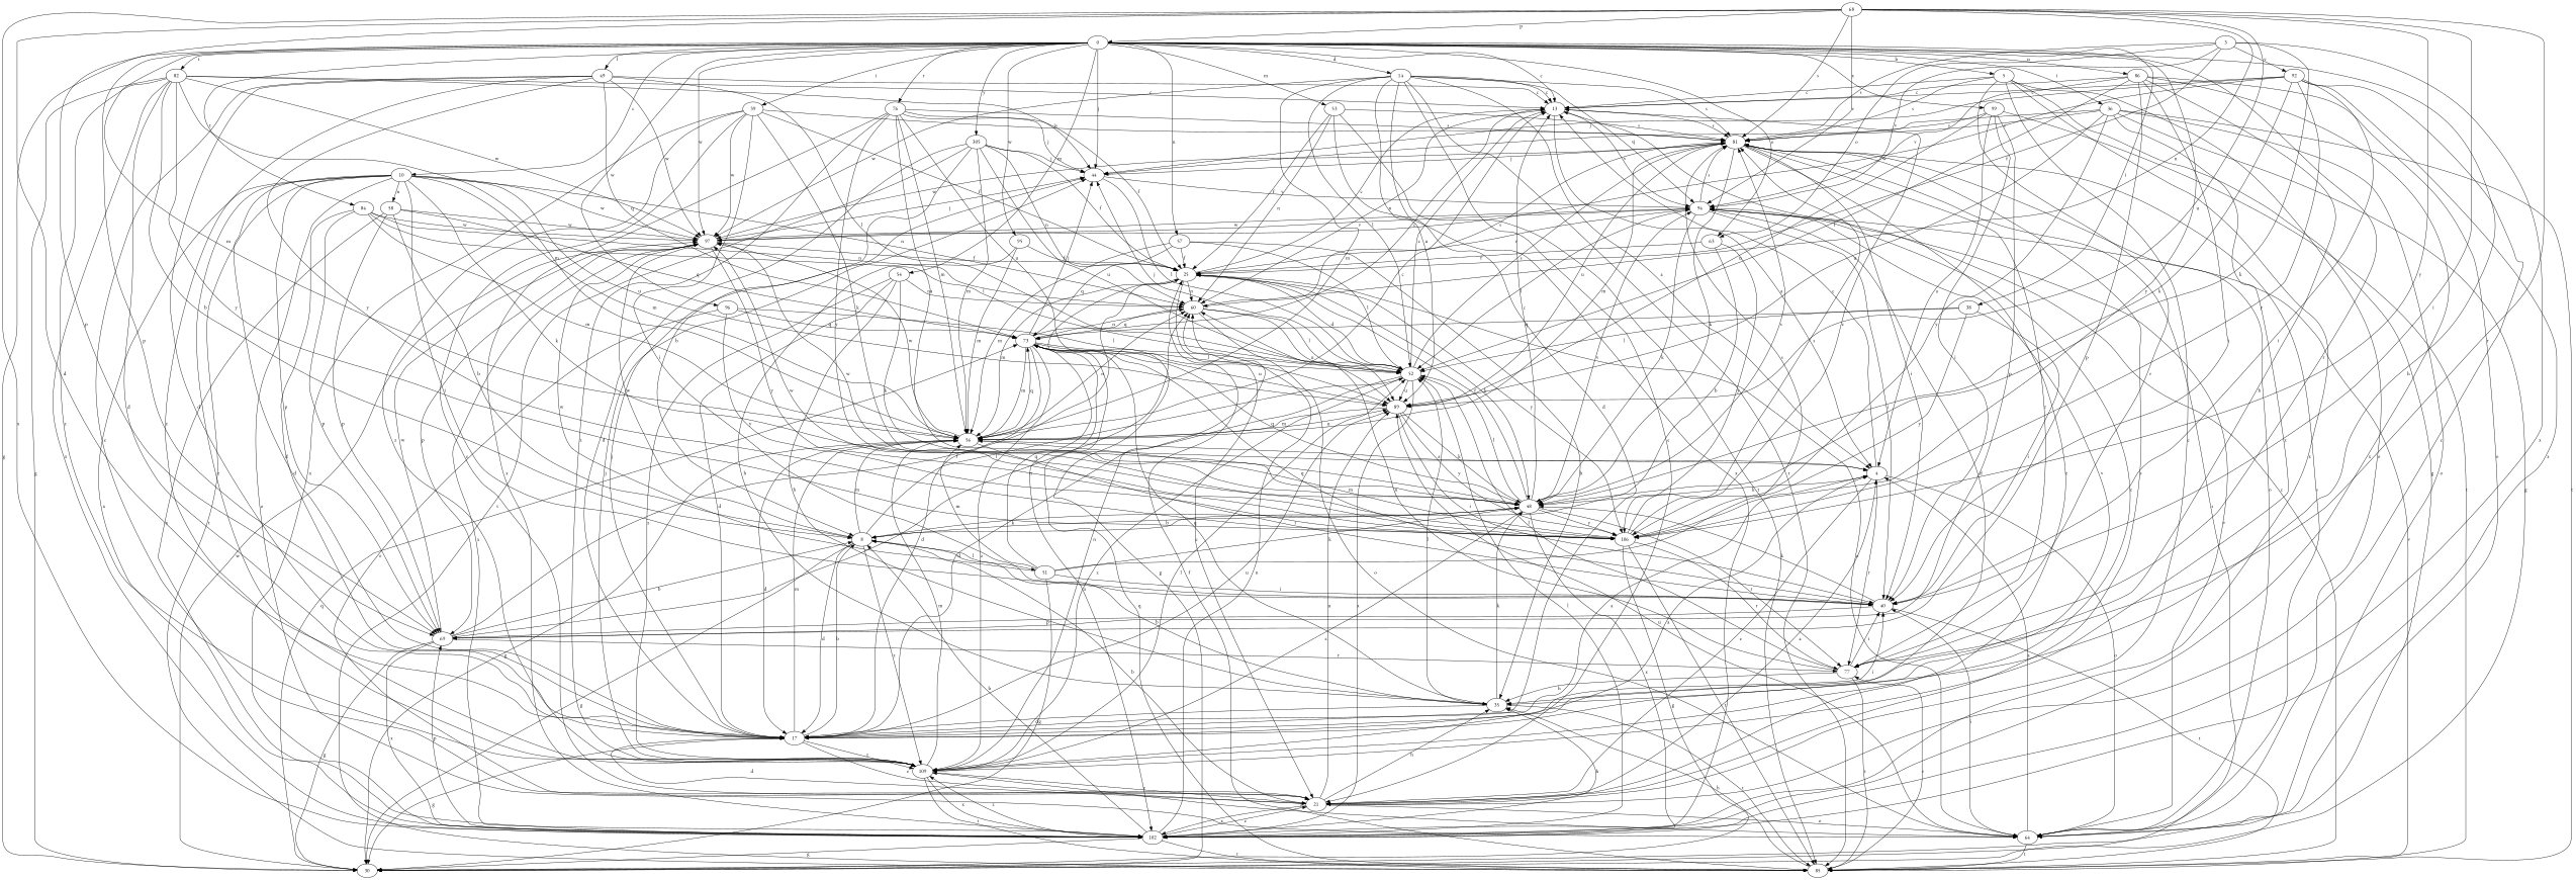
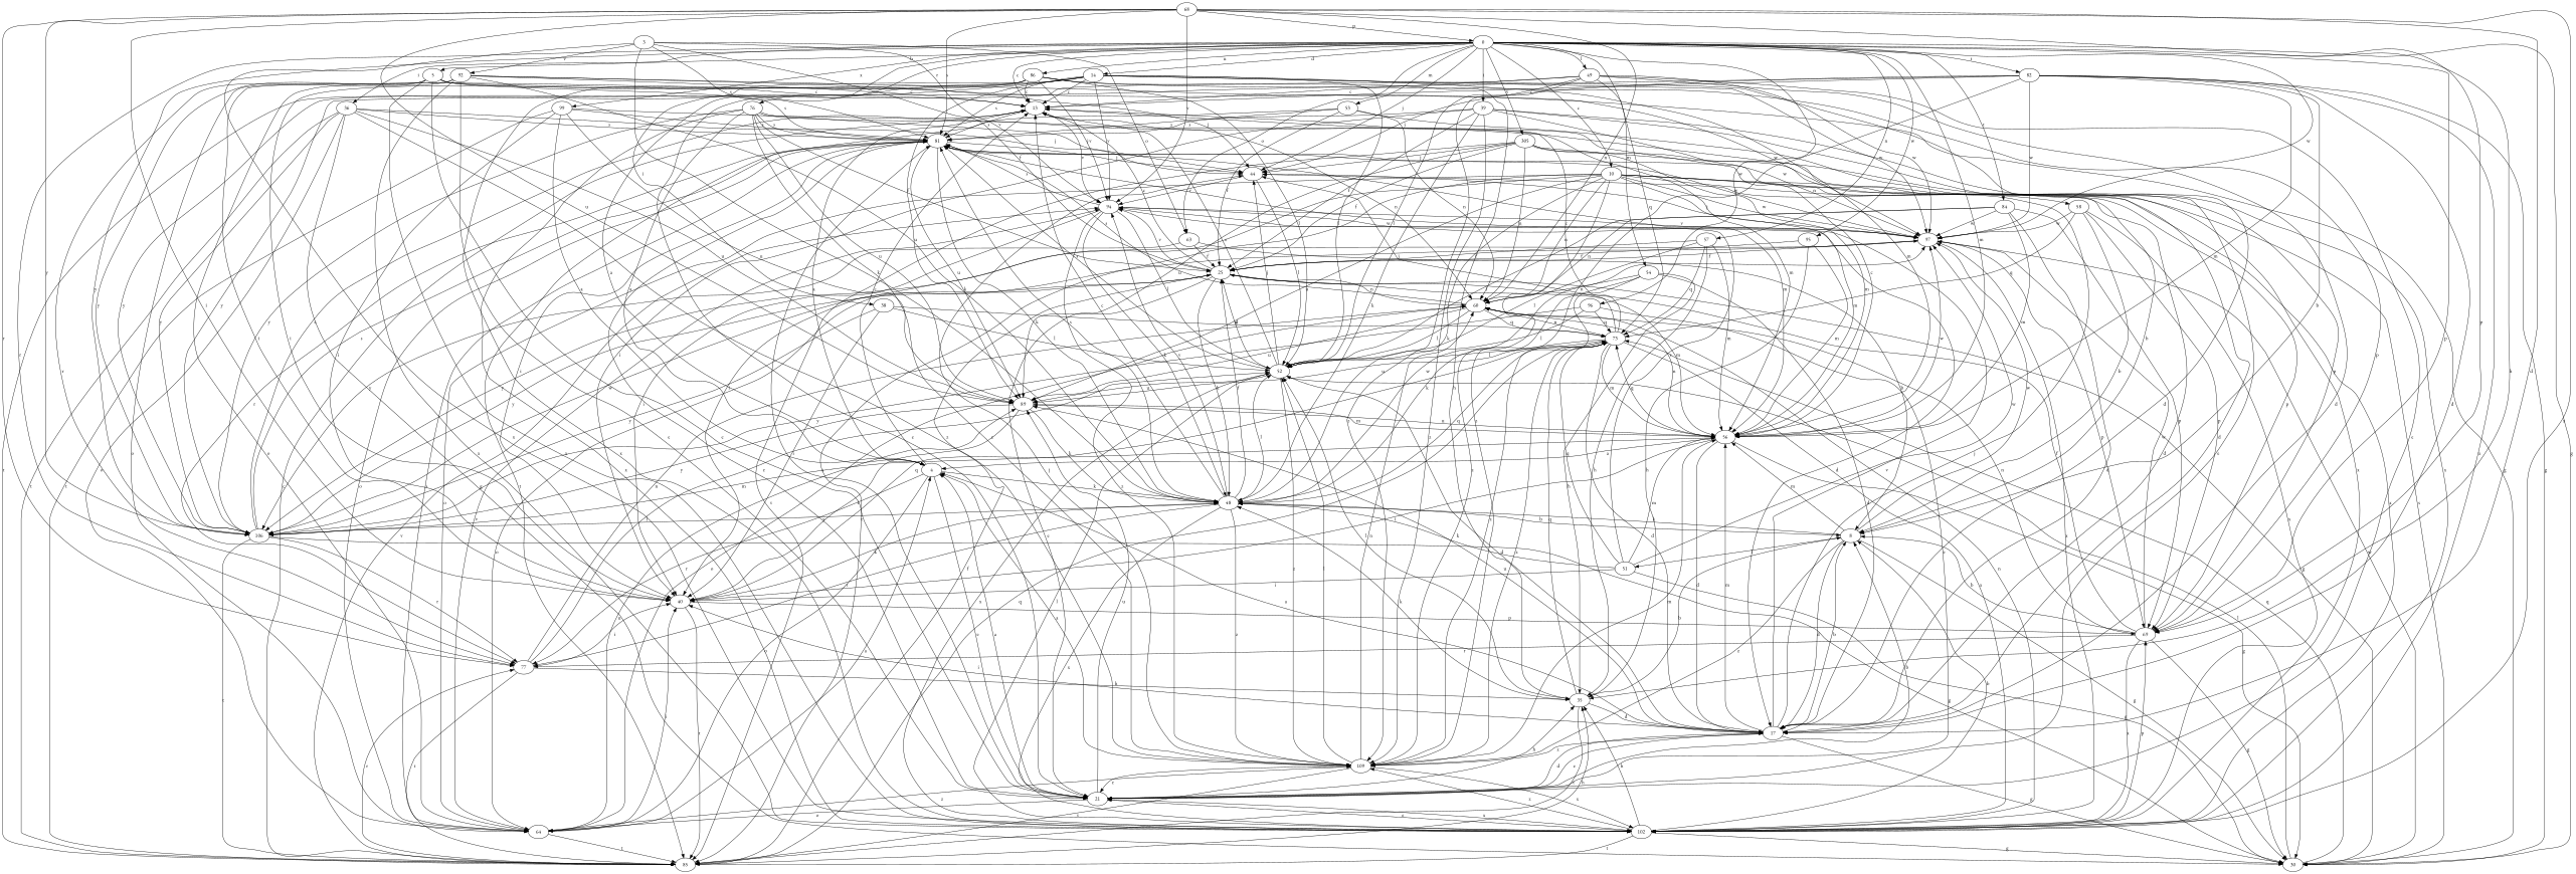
  strict digraph {
    fontname="EB Garamond"
    node [fontname="EB Garamond"]
    edge [fontname="EB Garamond"]
    0
    5
    10
    13
    14
    30
    35
    36
    38
    39
    44
    49
    53
    54
    56
    57
    63
    69
    76
    77
    82
    84
    86
    95
    96
    97
    99
    n28 [label=305]
    106
    81
    102
    21
    64
    48
    17
    109
    40
    58
    60
    85
    89
    94
    4
    52
    73
    8
    25
    68
    3
    92
    51
    0 -> 5 [label=b]
    0 -> 10 [label=c]
    0 -> 13 [label=c]
    0 -> 14 [label=d]
    0 -> 30 [label=g]
    0 -> 35 [label=h]
    0 -> 36 [label=i]
    0 -> 38 [label=i]
    0 -> 39 [label=i]
    0 -> 44 [label=j]
    0 -> 49 [label=l]
    0 -> 53 [label=m]
    0 -> 54 [label=m]
    0 -> 56 [label=m]
    0 -> 57 [label=n]
    0 -> 63 [label=o]
    0 -> 69 [label=p]
    0 -> 76 [label=r]
    0 -> 77 [label=r]
    0 -> 82 [label=t]
    0 -> 84 [label=t]
    0 -> 86 [label=u]
    0 -> 95 [label=w]
    0 -> 96 [label=w]
    0 -> 97 [label=w]
    0 -> 99 [label=x]
    0 -> n28 [label=y]
    0 -> 106 [label=y]
    5 -> 13 [label=c]
    5 -> 30 [label=g]
    5 -> 77 [label=r]
    5 -> 81 [label=s]
    5 -> 102 [label=x]
    5 -> 21 [label=e]
    5 -> 64 [label=o]
    10 -> 56 [label=m]
    10 -> 69 [label=p]
    10 -> 97 [label=w]
    10 -> 102 [label=x]
    10 -> 64 [label=o]
    10 -> 48 [label=k]
    10 -> 17 [label=d]
    10 -> 109 [label=z]
    10 -> 40 [label=i]
    10 -> 58 [label=n]
    10 -> 60 [label=n]
    10 -> 85 [label=t]
    10 -> 89 [label=u]
    13 -> 81 [label=s]
    13 -> 60 [label=n]
    13 -> 94 [label=v]
    13 -> 4 [label=a]
    14 -> 13 [label=c]
    14 -> 56 [label=m]
    14 -> 97 [label=w]
    14 -> 81 [label=s]
    14 -> 21 [label=e]
    14 -> 17 [label=d]
    14 -> 85 [label=t]
    14 -> 89 [label=u]
    14 -> 94 [label=v]
    14 -> 4 [label=a]
    14 -> 52 [label=l]
    30 -> 97 [label=w]
    30 -> 81 [label=s]
-   8 -> 52 [label=l]
+   30 -> 52 [label=l]
    30 -> 73 [label=q]
    35 -> 48 [label=k]
    35 -> 17 [label=d]
    35 -> 85 [label=t]
    35 -> 52 [label=l]
    35 -> 73 [label=q]
    35 -> 8 [label=b]
    36 -> 30 [label=g]
    36 -> 44 [label=j]
    36 -> 106 [label=y]
    36 -> 81 [label=s]
    36 -> 64 [label=o]
    36 -> 109 [label=z]
    36 -> 85 [label=t]
    36 -> 89 [label=u]
    38 -> 106 [label=y]
    38 -> 40 [label=i]
    38 -> 52 [label=l]
    38 -> 73 [label=q]
    39 -> 97 [label=w]
    39 -> 81 [label=s]
    39 -> 102 [label=x]
    39 -> 21 [label=e]
    39 -> 48 [label=k]
    39 -> 109 [label=z]
    39 -> 40 [label=i]
    39 -> 25 [label=f]
    44 -> 94 [label=v]
    44 -> 52 [label=l]
    49 -> 13 [label=c]
    49 -> 97 [label=w]
    49 -> 106 [label=y]
    49 -> 21 [label=e]
    49 -> 17 [label=d]
    49 -> 109 [label=z]
    49 -> 52 [label=l]
    49 -> 73 [label=q]
    53 -> 81 [label=s]
    53 -> 102 [label=x]
    53 -> 60 [label=n]
    53 -> 85 [label=t]
    53 -> 25 [label=f]
    54 -> 35 [label=h]
    54 -> 48 [label=k]
    54 -> 17 [label=d]
    54 -> 109 [label=z]
    54 -> 60 [label=n]
    56 -> 13 [label=c]
    56 -> 30 [label=g]
    56 -> 97 [label=w]
    56 -> 17 [label=d]
    56 -> 40 [label=i]
    56 -> 60 [label=n]
    56 -> 89 [label=u]
    56 -> 4 [label=a]
    56 -> 73 [label=q]
    57 -> 35 [label=h]
    57 -> 56 [label=m]
    57 -> 52 [label=l]
    57 -> 73 [label=q]
    57 -> 25 [label=f]
    63 -> 106 [label=y]
    63 -> 8 [label=b]
    63 -> 25 [label=f]
    69 -> 30 [label=g]
    69 -> 77 [label=r]
    69 -> 97 [label=w]
    69 -> 102 [label=x]
    69 -> 60 [label=n]
    69 -> 8 [label=b]
    69 -> 25 [label=f]
    76 -> 44 [label=j]
    76 -> 56 [label=m]
    76 -> 106 [label=y]
    76 -> 81 [label=s]
    76 -> 102 [label=x]
    76 -> 109 [label=z]
    76 -> 89 [label=u]
    76 -> 4 [label=a]
    76 -> 25 [label=f]
    77 -> 35 [label=h]
    77 -> 40 [label=i]
    77 -> 60 [label=n]
    77 -> 85 [label=t]
    77 -> 52 [label=l]
    82 -> 13 [label=c]
    82 -> 30 [label=g]
    82 -> 44 [label=j]
    82 -> 56 [label=m]
    82 -> 97 [label=w]
    82 -> 106 [label=y]
    82 -> 102 [label=x]
    82 -> 17 [label=d]
    82 -> 109 [label=z]
    82 -> 8 [label=b]
    84 -> 56 [label=m]
    84 -> 69 [label=p]
    84 -> 97 [label=w]
    84 -> 17 [label=d]
    84 -> 60 [label=n]
    84 -> 52 [label=l]
    86 -> 13 [label=c]
    86 -> 35 [label=h]
    86 -> 69 [label=p]
    86 -> 102 [label=x]
    86 -> 64 [label=o]
    86 -> 40 [label=i]
    86 -> 94 [label=v]
    86 -> 52 [label=l]
    95 -> 35 [label=h]
    95 -> 56 [label=m]
    95 -> 25 [label=f]
    96 -> 106 [label=y]
    96 -> 21 [label=e]
    96 -> 52 [label=l]
    96 -> 73 [label=q]
    97 -> 44 [label=j]
    97 -> 69 [label=p]
    97 -> 106 [label=y]
    97 -> 102 [label=x]
    97 -> 94 [label=v]
    97 -> 25 [label=f]
    99 -> 69 [label=p]
    99 -> 81 [label=s]
    99 -> 40 [label=i]
    99 -> 85 [label=t]
    99 -> 89 [label=u]
    99 -> 4 [label=a]
    n28 -> 44 [label=j]
    n28 -> 56 [label=m]
    n28 -> 17 [label=d]
    n28 -> 60 [label=n]
    n28 -> 85 [label=t]
    n28 -> 89 [label=u]
    n28 -> 8 [label=b]
    n28 -> 25 [label=f]
    106 -> 13 [label=c]
    106 -> 30 [label=g]
    106 -> 56 [label=m]
    106 -> 77 [label=r]
    106 -> 97 [label=w]
    106 -> 81 [label=s]
    106 -> 85 [label=t]
    81 -> 44 [label=j]
    81 -> 56 [label=m]
    81 -> 77 [label=r]
    81 -> 97 [label=w]
    81 -> 21 [label=e]
    81 -> 64 [label=o]
    81 -> 48 [label=k]
    81 -> 40 [label=i]
    81 -> 89 [label=u]
    102 -> 30 [label=g]
    102 -> 35 [label=h]
    102 -> 69 [label=p]
    102 -> 21 [label=e]
    102 -> 109 [label=z]
    102 -> 60 [label=n]
    102 -> 85 [label=t]
    102 -> 52 [label=l]
    102 -> 8 [label=b]
    21 -> 35 [label=h]
    21 -> 81 [label=s]
    21 -> 102 [label=x]
    21 -> 64 [label=o]
    21 -> 17 [label=d]
    21 -> 89 [label=u]
    21 -> 4 [label=a]
    21 -> 8 [label=b]
    64 -> 81 [label=s]
    64 -> 109 [label=z]
    64 -> 40 [label=i]
    64 -> 85 [label=t]
    64 -> 89 [label=u]
    64 -> 94 [label=v]
    64 -> 4 [label=a]
    48 -> 13 [label=c]
    48 -> 77 [label=r]
    48 -> 97 [label=w]
    48 -> 106 [label=y]
    48 -> 81 [label=s]
    48 -> 102 [label=x]
    48 -> 109 [label=z]
    48 -> 94 [label=v]
    48 -> 52 [label=l]
    48 -> 73 [label=q]
    48 -> 8 [label=b]
    48 -> 25 [label=f]
    17 -> 30 [label=g]
    17 -> 44 [label=j]
    17 -> 56 [label=m]
    17 -> 21 [label=e]
    17 -> 109 [label=z]
    17 -> 40 [label=i]
    17 -> 89 [label=u]
    17 -> 94 [label=v]
    17 -> 4 [label=a]
    17 -> 8 [label=b]
    109 -> 44 [label=j]
    109 -> 56 [label=m]
    109 -> 102 [label=x]
    109 -> 21 [label=e]
    109 -> 60 [label=n]
    109 -> 85 [label=t]
    109 -> 4 [label=a]
    109 -> 52 [label=l]
    40 -> 69 [label=p]
    40 -> 48 [label=k]
    40 -> 85 [label=t]
    40 -> 73 [label=q]
    58 -> 69 [label=p]
    58 -> 97 [label=w]
    58 -> 102 [label=x]
    58 -> 73 [label=q]
    58 -> 8 [label=b]
    60 -> 81 [label=s]
    60 -> 64 [label=o]
    60 -> 89 [label=u]
    60 -> 52 [label=l]
    60 -> 73 [label=q]
    85 -> 13 [label=c]
    85 -> 35 [label=h]
    85 -> 77 [label=r]
    85 -> 94 [label=v]
    85 -> 73 [label=q]
    85 -> 25 [label=f]
    89 -> 56 [label=m]
    89 -> 106 [label=y]
    89 -> 48 [label=k]
    89 -> 40 [label=i]
    94 -> 97 [label=w]
    94 -> 81 [label=s]
    94 -> 48 [label=k]
    94 -> 17 [label=d]
    94 -> 109 [label=z]
    94 -> 40 [label=i]
    94 -> 52 [label=l]
    4 -> 13 [label=c]
    4 -> 77 [label=r]
    4 -> 21 [label=e]
    4 -> 64 [label=o]
    4 -> 48 [label=k]
    52 -> 13 [label=c]
    52 -> 44 [label=j]
    52 -> 81 [label=s]
    52 -> 102 [label=x]
    52 -> 17 [label=d]
    52 -> 109 [label=z]
    52 -> 89 [label=u]
    52 -> 25 [label=d]
    73 -> 13 [label=c]
    73 -> 44 [label=j]
    73 -> 56 [label=m]
    73 -> 102 [label=x]
    73 -> 17 [label=d]
    73 -> 109 [label=z]
    73 -> 60 [label=n]
    73 -> 89 [label=u]
    73 -> 52 [label=l]
    8 -> 30 [label=g]
    8 -> 56 [label=m]
    8 -> 97 [label=w]
    8 -> 48 [label=k]
    8 -> 17 [label=d]
    8 -> 109 [label=z]
    8 -> 51 [label=l]
    25 -> 13 [label=c]
    25 -> 30 [label=g]
    25 -> 56 [label=m]
    25 -> 106 [label=y]
    25 -> 21 [label=e]
    25 -> 64 [label=o]
    25 -> 48 [label=k]
    25 -> 60 [label=n]
    25 -> 94 [label=v]
    68 -> 0 [label=p]
    68 -> 69 [label=p]
    68 -> 77 [label=r]
    68 -> 106 [label=y]
    68 -> 81 [label=s]
    68 -> 102 [label=x]
    68 -> 17 [label=d]
    68 -> 40 [label=i]
    68 -> 60 [label=n]
    68 -> 89 [label=u]
    68 -> 94 [label=v]
    3 -> 63 [label=o]
    3 -> 81 [label=s]
    3 -> 102 [label=x]
    3 -> 48 [label=k]
    3 -> 94 [label=v]
    3 -> 25 [label=f]
    3 -> 92 [label=v]
    92 -> 13 [label=c]
    92 -> 44 [label=j]
    92 -> 97 [label=w]
    92 -> 106 [label=y]
    92 -> 102 [label=x]
    92 -> 21 [label=e]
    92 -> 48 [label=k]
    92 -> 40 [label=i]
    51 -> 30 [label=g]
    51 -> 56 [label=m]
    51 -> 97 [label=w]
    51 -> 81 [label=s]
    51 -> 48 [label=k]
    51 -> 40 [label=i]
    51 -> 73 [label=q]
  }
